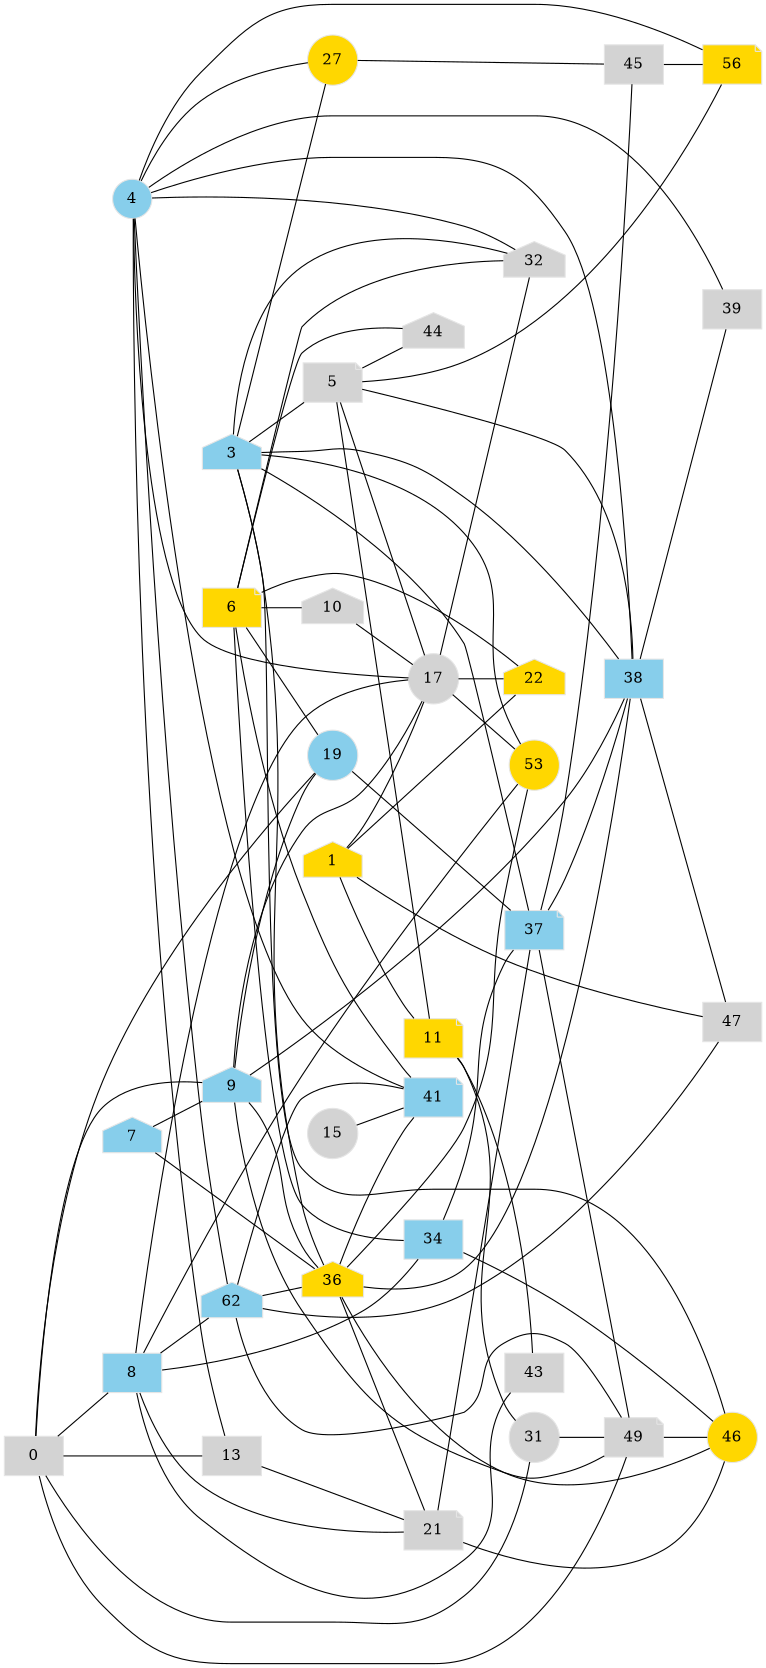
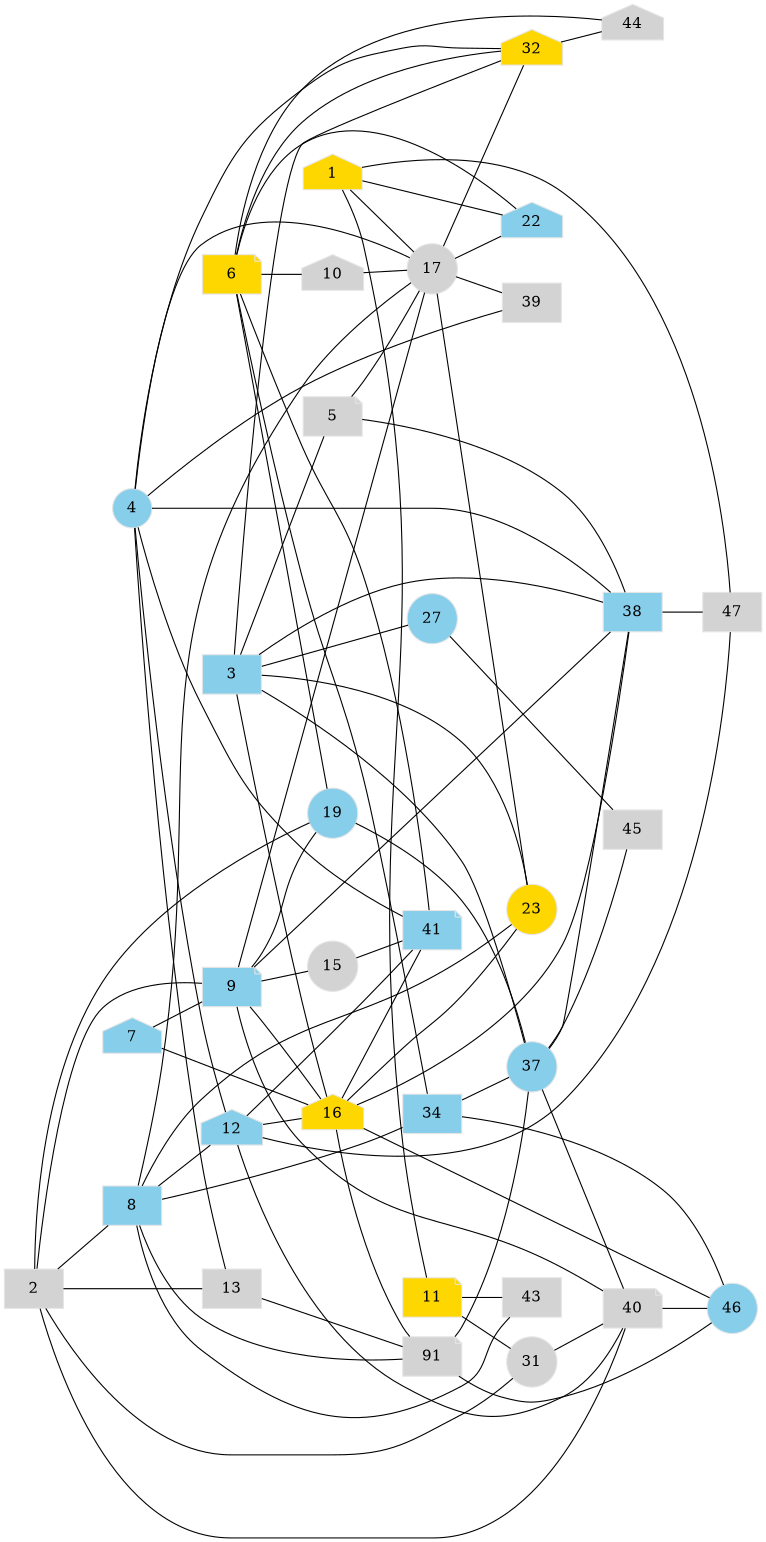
  graph {
    rankdir=LR
    node [color=gray90 fillcolor=lightgrey shape=house style=filled]
    1 [fillcolor=gold super="+54"]
    11 [fillcolor=gold shape=note super="+29"]
    17 [shape=circle super="+18"]
-   22 [fillcolor=gold]
+   22 [fillcolor=skyblue]
    47 [shape=box]
    31 [shape=circle]
    43 [shape=box]
-   23 [fillcolor=gold shape=circle super="+28" label=53]
-   32 [super="+51"]
-   2 [shape=box super="+14" label=0]
+   23 [fillcolor=gold shape=circle super="+28"]
+   32 [fillcolor=gold super="+51"]
+   2 [shape=box super="+14"]
    8 [fillcolor=skyblue shape=box super="+20"]
-   9 [fillcolor=skyblue super="+34"]
+   9 [fillcolor=skyblue shape=note super="+34"]
    13 [shape=box]
    19 [fillcolor=skyblue shape=circle super="+35"]
-   40 [shape=note super="+48" label=49]
-   12 [fillcolor=skyblue super="+25" label=62]
+   40 [shape=note super="+48"]
+   12 [fillcolor=skyblue super="+25"]
    n17 [fillcolor=skyblue label=34 shape=box]
-   21 [shape=note super="+30"]
-   16 [fillcolor=gold super="+50" label=36]
+   21 [shape=note super="+30" label=91]
+   16 [fillcolor=gold super="+50"]
    38 [fillcolor=skyblue shape=box super="+52"]
    15 [shape=circle]
-   37 [fillcolor=skyblue shape=note super="+57"]
-   46 [fillcolor=gold shape=circle super="+53"]
-   3 [fillcolor=skyblue super="+26"]
+   37 [fillcolor=skyblue shape=circle super="+57"]
+   46 [fillcolor=skyblue shape=circle super="+53"]
+   3 [fillcolor=skyblue shape=box super="+26"]
    5 [shape=note super="+36"]
-   27 [fillcolor=gold shape=circle]
-   56 [fillcolor=gold shape=note]
+   27 [fillcolor=skyblue shape=circle]
    44
    41 [fillcolor=skyblue shape=note super="+49"]
    45 [shape=box]
    39 [shape=box]
    4 [fillcolor=skyblue shape=circle super="+33"]
    6 [fillcolor=gold shape=note super="+42"]
    10
    7 [fillcolor=skyblue super="+55"]
    1 -- 11
    1 -- 17
    1 -- 22
    1 -- 47
    11 -- 31
    11 -- 43
    17 -- 22
    17 -- 23
    17 -- 32
    31 -- 40
    2 -- 31 [weight=2]
    2 -- 8
    2 -- 9
    2 -- 13
    2 -- 19
    2 -- 40
    8 -- 17
    8 -- 43
    8 -- 23
    8 -- 12
    8 -- n17
    8 -- 21
    9 -- 17
    9 -- 19 [weight=2]
    9 -- 40
    9 -- 16
    9 -- 38
+   9 -- 15
    13 -- 21
    19 -- 37
    40 -- 46 [weight=2]
    12 -- 47
    12 -- 40
    12 -- 16
    12 -- 41
    n17 -- 37
    n17 -- 46
    21 -- 37
    21 -- 46
    16 -- 23
    16 -- 21
    16 -- 38
    16 -- 46
    16 -- 41
    38 -- 47
-   38 -- 39
+   17 -- 39
    15 -- 41
    37 -- 40
    37 -- 38
    37 -- 45
    3 -- 23
    3 -- 32
    3 -- 16
    3 -- 38
    3 -- 37
-   3 -- 46
    3 -- 5
    3 -- 27
-   5 -- 11 [weight=2]
    5 -- 17
    5 -- 38
-   5 -- 56
-   5 -- 44
+   32 -- 44
    27 -- 45
-   45 -- 56
    4 -- 17
    4 -- 32
    4 -- 13
    4 -- 12
    4 -- 38
-   4 -- 27
-   4 -- 56
    4 -- 41
    4 -- 39
    6 -- 22
    6 -- 32
    6 -- 19 [weight=2]
    6 -- n17
    6 -- 44
    6 -- 41
    6 -- 10
    10 -- 17
    7 -- 9
    7 -- 16 [weight=2]
  }
